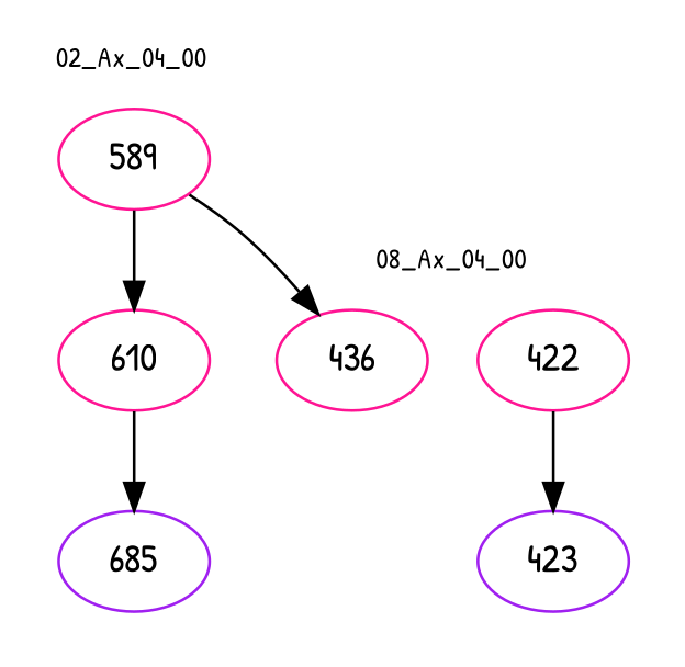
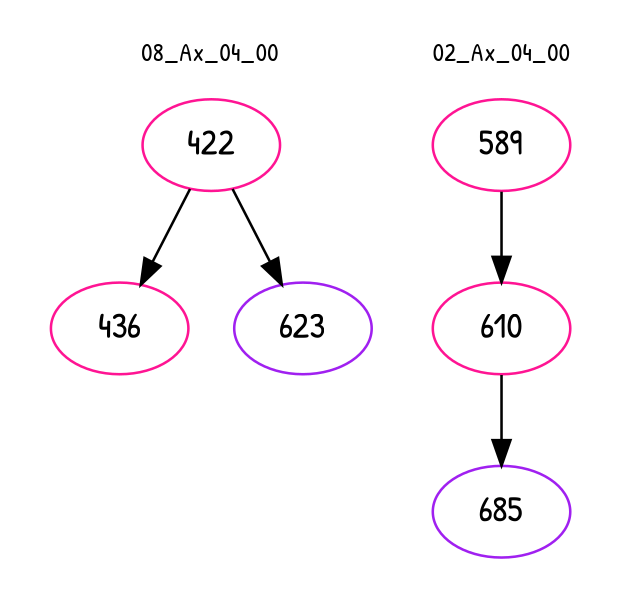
  digraph {
    fontname="Patrick Hand"
    node [color=deeppink fontname="Patrick Hand"]
    edge [color=black fontname="Patrick Hand"]
    n1 [label=422]
    n2 [label=436]
-   n3 [color=purple label=423]
+   n3 [color=purple label=623]
    n4 [label=610]
    n5 [color=purple label=685]
    n6 [label=589]
    subgraph cluster_1 {
      color=white
      fontsize=10
      label="08_Ax_04_00"
      n1
      n2
      n3
    }
    subgraph cluster_2 {
      color=white
      fontsize=10
      label="02_Ax_04_00"
      n4
      n5
      n6
    }
-   n6 -> n2
+   n1 -> n2
    n1 -> n3
    n4 -> n5
    n6 -> n4
  }
